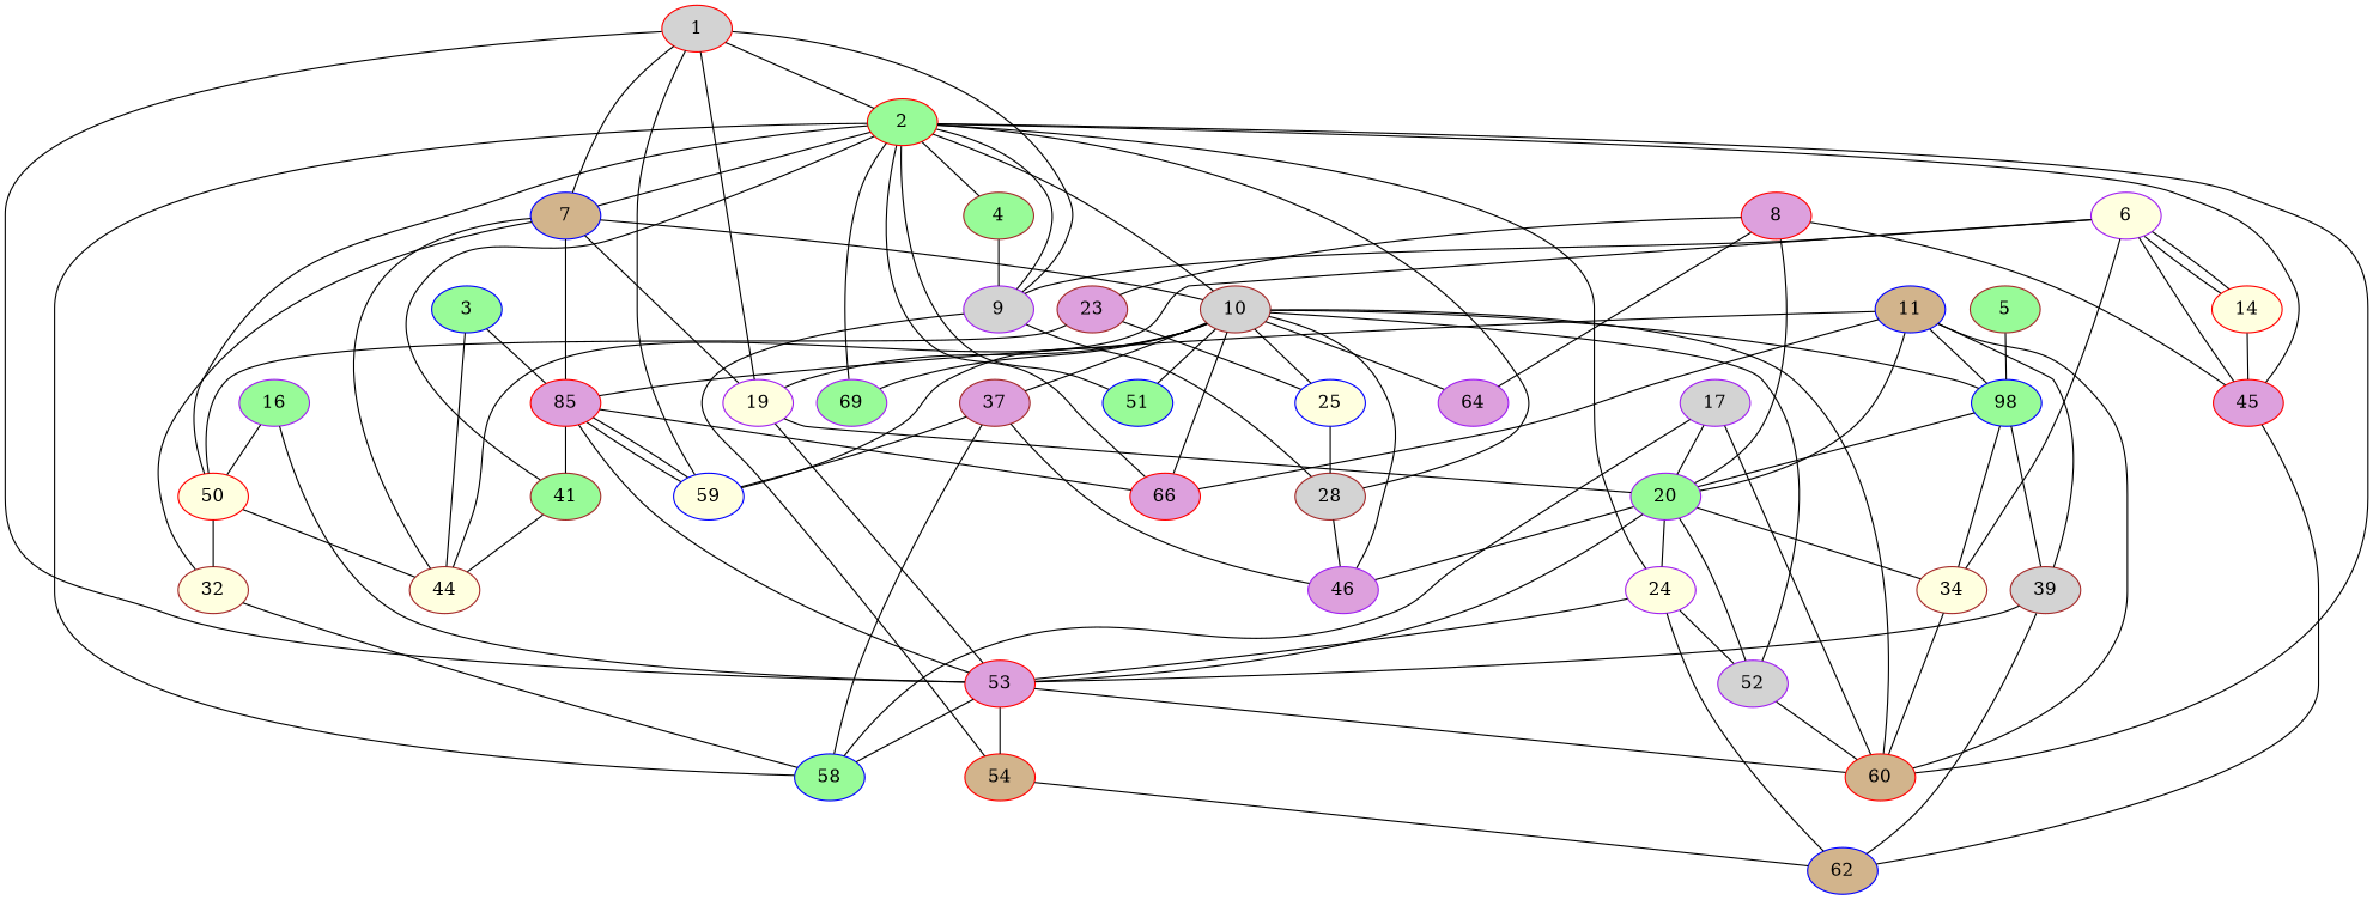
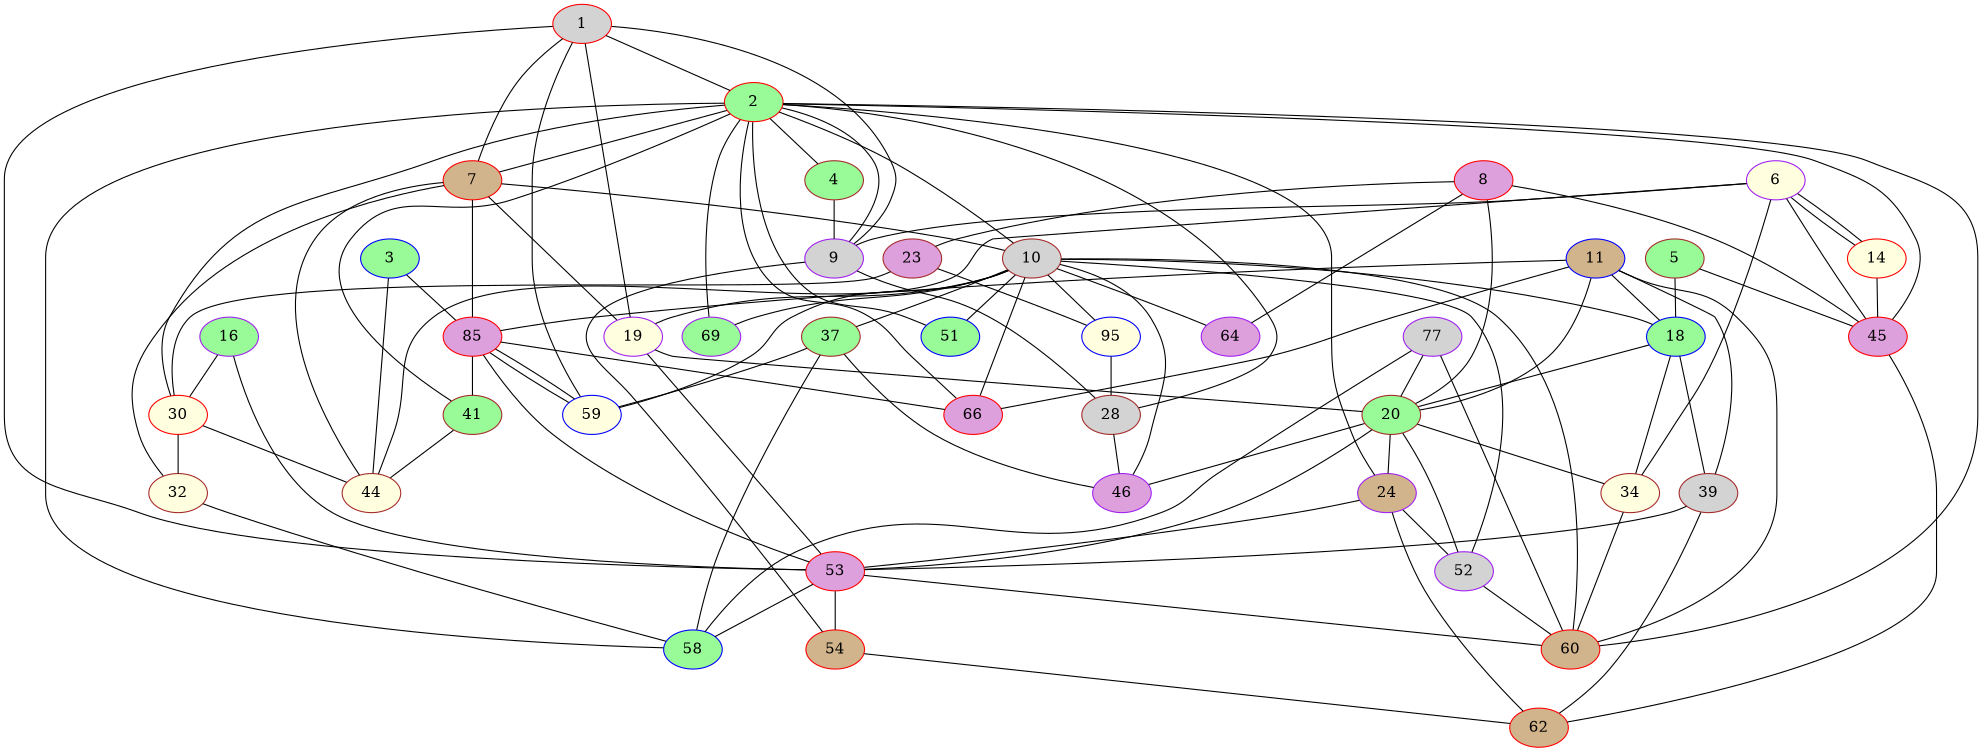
  graph {
    node [color=red fillcolor=palegreen style=filled]
    1 [fillcolor=lightgrey super="+21"]
    2 [super="+12+36"]
-   7 [color=blue fillcolor=tan super="+67"]
+   7 [fillcolor=tan super="+67"]
    9 [color=purple fillcolor=lightgrey]
    19 [color=purple fillcolor=lightyellow super="+35+38"]
    53 [fillcolor=plum super="+61+63"]
    59 [color=blue fillcolor=lightyellow]
    4 [color=brown]
    10 [color=brown fillcolor=lightgrey super="+13+31"]
-   24 [color=purple fillcolor=lightyellow super="+47"]
+   24 [color=purple fillcolor=tan super="+47"]
    28 [color=brown fillcolor=lightgrey]
    41 [color=brown]
    45 [fillcolor=plum]
    51 [color=blue]
    58 [color=blue]
    60 [fillcolor=tan super="+65"]
    66 [fillcolor=plum]
    69 [color=purple]
-   30 [fillcolor=lightyellow super="+55" label=50]
+   30 [fillcolor=lightyellow super="+55"]
    44 [color=brown fillcolor=lightyellow super="+48"]
    n21 [fillcolor=plum label=85 super="+33+57"]
    32 [color=brown fillcolor=lightyellow]
    54 [fillcolor=tan]
-   20 [color=purple super="+43+29"]
-   18 [color=blue super="+26" label=98]
+   20 [color=brown super="+43+29"]
+   18 [color=blue super="+26"]
    64 [color=purple fillcolor=plum]
-   25 [color=blue fillcolor=lightyellow]
-   37 [color=brown fillcolor=plum super="+42"]
+   25 [color=blue fillcolor=lightyellow label=95]
+   37 [color=brown super="+42"]
    46 [color=purple fillcolor=plum]
    52 [color=purple fillcolor=lightgrey]
-   62 [color=blue fillcolor=tan]
+   62 [fillcolor=tan]
    3 [color=blue]
    34 [color=brown fillcolor=lightyellow]
    39 [color=brown fillcolor=lightgrey super="+70"]
    5 [color=brown]
    6 [color=purple fillcolor=lightyellow]
    14 [fillcolor=lightyellow]
    8 [fillcolor=plum]
    23 [color=brown fillcolor=plum]
    11 [color=blue fillcolor=tan super="+22"]
    16 [color=purple]
-   17 [color=purple fillcolor=lightgrey]
+   17 [color=purple fillcolor=lightgrey label=77]
    1 -- 2
    1 -- 7 [weight=2]
    1 -- 9
    1 -- 19 [weight=2]
    1 -- 53
    1 -- 59
    2 -- 7 [weight=2]
    2 -- 9
    2 -- 4
    2 -- 10
    2 -- 24
    2 -- 28
    2 -- 41
    2 -- 45
    2 -- 51
    2 -- 58
    2 -- 60
    2 -- 66
    2 -- 69
    2 -- 30
    7 -- 19
    7 -- 10
    7 -- 44
    7 -- n21
    7 -- 32
    9 -- 28
    9 -- 54
    19 -- 53 [weight=2]
    19 -- 20
    53 -- 58
    53 -- 60
    53 -- 54
    4 -- 9
    10 -- 19
    10 -- 59
    10 -- 51 [weight=2]
    10 -- 60
    10 -- 66
    10 -- 69
    10 -- 18
    10 -- 64
    10 -- 25
    10 -- 37
    10 -- 46
    10 -- 52
    24 -- 53
    24 -- 52
    24 -- 62
    28 -- 46
    41 -- 44
    45 -- 62
    30 -- 44
    30 -- 32
    n21 -- 53
    n21 -- 59
    n21 -- 59
    n21 -- 41
    n21 -- 66
    32 -- 58
    54 -- 62
    20 -- 53
    20 -- 24
    20 -- 46
    20 -- 52
    20 -- 34
    18 -- 20
    18 -- 34
    18 -- 39
    25 -- 28
    37 -- 59
    37 -- 58
    37 -- 46
    52 -- 60
    3 -- 44
    3 -- n21
    34 -- 60
    39 -- 53
    39 -- 62
+   5 -- 45
    5 -- 18
    6 -- 9
    6 -- 45
    6 -- 44
    6 -- 34
    6 -- 14
    6 -- 14
    14 -- 45
    8 -- 45
    8 -- 20
    8 -- 64
    8 -- 23
    23 -- 30
    23 -- 25
    11 -- 60
    11 -- 66
    11 -- n21
    11 -- 20
    11 -- 18
    11 -- 39
    16 -- 53 [weight=2]
    16 -- 30
    17 -- 58
    17 -- 60
    17 -- 20
  }
